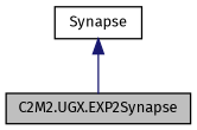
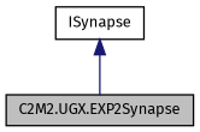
  digraph {
    fontname="Fira Sans"
    node [color=black fontname="Fira Sans" fontsize=10 shape=record style=filled]
    n1 [fillcolor=grey75 fontcolor=black height=0.2 label="C2M2.UGX.EXP2Synapse" width=0.4]
-   n2 [fillcolor=white height=0.2 label=Synapse width=0.4]
+   n2 [fillcolor=white height=0.2 label=ISynapse width=0.4]
    n2 -> n1 [color=midnightblue dir=back fontname="Fira Sans" fontsize=10 labelfontname=Helvetica labelfontsize=10 style=solid]
  }
